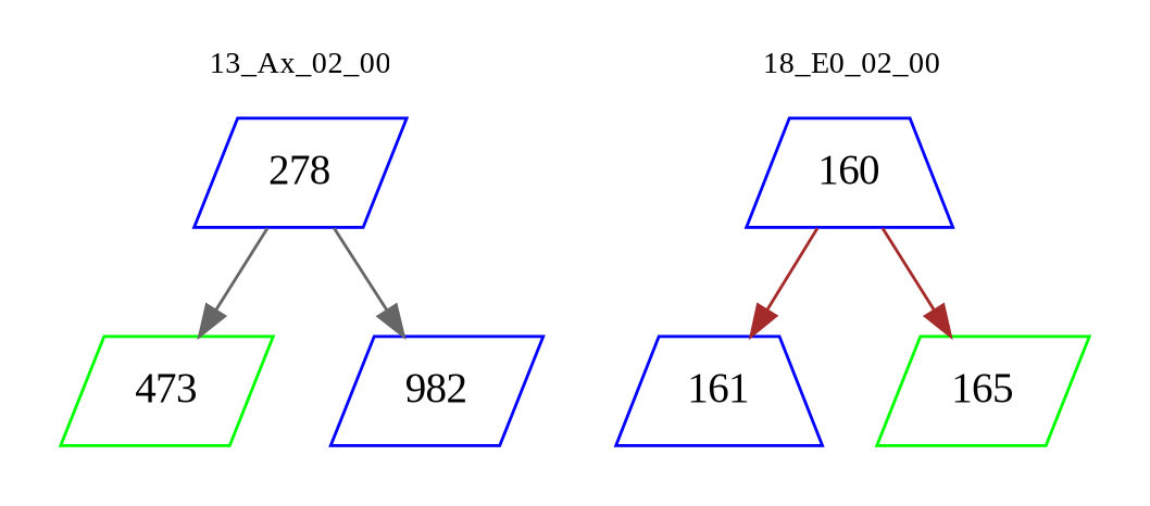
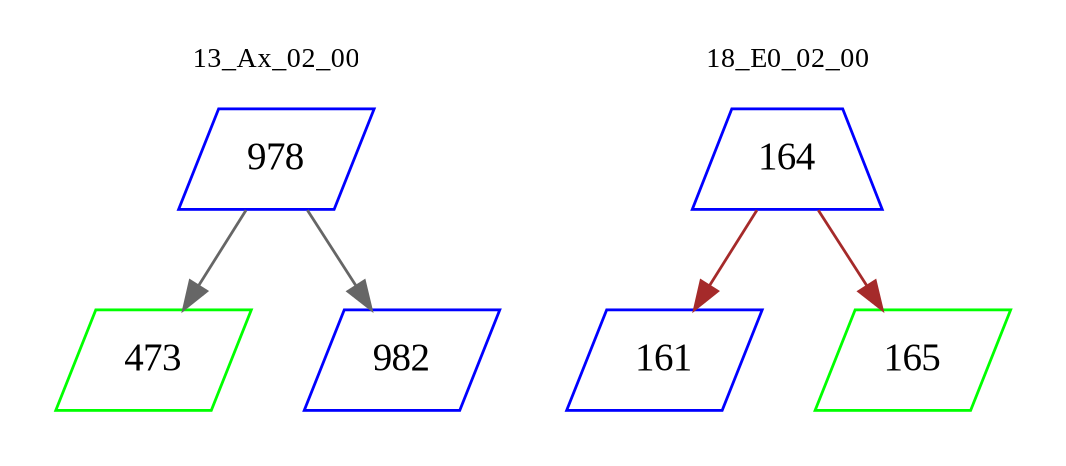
  digraph {
    fontname="Liberation Serif"
    node [color=blue fontname="Liberation Serif" shape=parallelogram]
    edge [color=gray40 fontname="Liberation Serif"]
-   n1 [label=278]
+   n1 [label=978]
    n2 [color=green label=473]
    n3 [label=982]
-   n4 [label=160 shape=trapezium]
-   n5 [label=161 shape=trapezium]
+   n4 [label=164 shape=trapezium]
+   n5 [label=161]
    n6 [color=green label=165]
    subgraph cluster_1 {
      color=white
      fontsize=10
      label="13_Ax_02_00"
      n1
      n2
      n3
    }
    subgraph cluster_2 {
      color=white
      fontsize=10
      label="18_E0_02_00"
      n4
      n5
      n6
    }
    n1 -> n2
    n1 -> n3
    n4 -> n5 [color=brown]
    n4 -> n6 [color=brown]
  }
